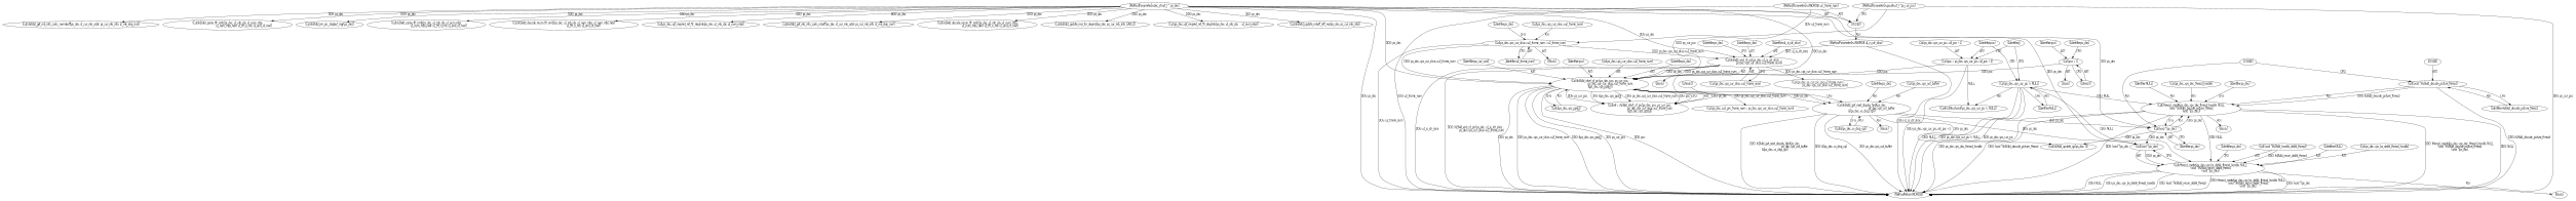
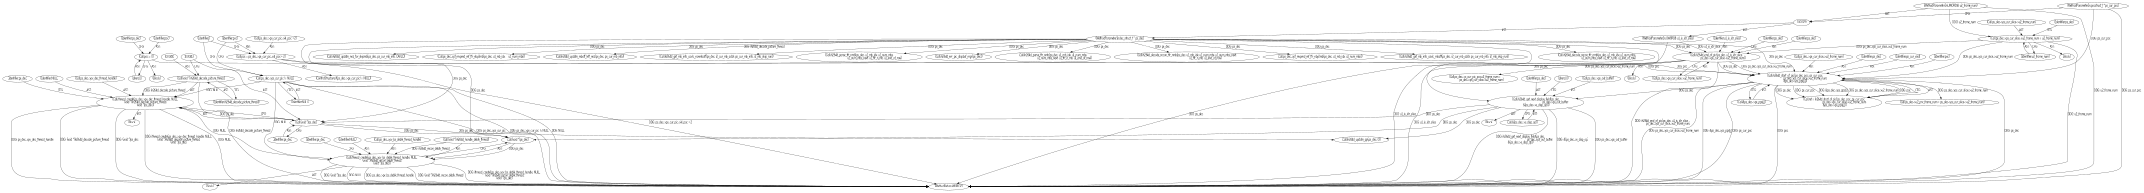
  digraph {
    fontname="Comic Neue"
    node [fontname="Comic Neue"]
    edge [fontname="Comic Neue"]
    n1 [label="(Call,ithread_create(ps_dec->pv_dec_thread_handle, NULL,\n (void *)ih264d_decode_picture_thread,\n (void *)ps_dec))"]
    n2 [label="(Call,(void *)ps_dec)"]
    n3 [label="(Call,ithread_create(ps_dec->pv_bs_deblk_thread_handle, NULL,\n (void *)ih264d_recon_deblk_thread,\n (void *)ps_dec))"]
    n4 [label="(Block,)"]
    n5 [label="(MethodReturn,WORD32)"]
    n6 [label="(Identifier,ps_dec)"]
    n7 [label="(Call,ih264d_update_qp(ps_dec, 0))"]
    n8 [label="(Call,(void *)ps_dec)"]
    n9 [label="(Block,)"]
    n10 [label="(Call,ps_dec->ps_cur_pic != NULL)"]
    n11 [label="(Identifier,NULL)"]
    n12 [label="(ControlStructure,if(ps_dec->ps_cur_pic != NULL))"]
    n13 [label="(Call,(void *)ih264d_decode_picture_thread)"]
    n14 [label="(Identifier,ih264d_decode_picture_thread)"]
    n15 [label="(Call,ih264d_get_next_display_field(ps_dec,\n                                              ps_dec->ps_out_buffer,\n &(ps_dec->s_disp_op)))"]
    n16 [label="(Call,&(ps_dec->s_disp_op))"]
    n17 [label="(Block,)"]
    n18 [label="(Call,ih264d_start_of_pic(ps_dec, poc, ps_cur_poc,\n                        ps_dec->ps_cur_slice->u2_frame_num,\n &ps_dec->ps_pps[j]))"]
    n19 [label="(Call,&ps_dec->ps_pps[j])"]
    n20 [label="(Call,ret = ih264d_start_of_pic(ps_dec, poc, ps_cur_poc,\n                        ps_dec->ps_cur_slice->u2_frame_num,\n &ps_dec->ps_pps[j]))"]
    n21 [label="(Call,ps_dec->u2_prv_frame_num = ps_dec->ps_cur_slice->u2_frame_num)"]
    n22 [label="(Call,ih264d_end_of_pic(ps_dec, u1_is_idr_slice,\n                ps_dec->ps_cur_slice->u2_frame_num))"]
    n23 [label="(Block,)"]
    n24 [label="(Call,ps_dec->ps_cur_slice->u2_frame_num)"]
    n25 [label="(Call,ps_dec->s_cur_pic_poc.u2_frame_num =\n                ps_dec->ps_cur_slice->u2_frame_num)"]
    n26 [label="(MethodParameterIn,dec_struct_t * ps_dec)"]
    n27 [label="(Call,ih264d_get_mb_info_cavlc_nonmbaff(ps_dec, i2_cur_mb_addr, ps_cur_mb_info, i2_mb_skip_run))"]
    n28 [label="(Call,ih264d_parse_tfr_nmb(ps_dec, u1_mb_idx, u1_num_mbs,\n                                     u1_num_mbs_next, u1_tfr_n_mb, u1_end_of_row))"]
    n29 [label="(Call,ih264d_err_pic_dispbuf_mgr(ps_dec))"]
    n30 [label="(Call,ih264d_parse_tfr_nmb(ps_dec, u1_mb_idx, u1_num_mbs,\n                            u1_num_mbs_next, u1_tfr_n_mb, u1_end_of_row))"]
    n31 [label="(Call,ih264d_decode_recon_tfr_nmb(ps_dec, u1_mb_idx, u1_num_mbs, u1_num_mbs_next,\n                                             u1_tfr_n_mb, u1_end_of_row))"]
    n32 [label="(Call,ps_dec->pf_mvpred_ref_tfr_nby2mb(ps_dec, u1_mb_idx, u1_num_mbs))"]
    n33 [label="(Call,ih264d_get_mb_info_cavlc_mbaff(ps_dec, i2_cur_mb_addr, ps_cur_mb_info, i2_mb_skip_run))"]
    n34 [label="(Call,ih264d_decode_recon_tfr_nmb(ps_dec, u1_mb_idx, u1_num_mbs,\n                             u1_num_mbs_next, u1_tfr_n_mb, u1_end_of_row))"]
    n35 [label="(Call,ih264d_update_nnz_for_skipmb(ps_dec, ps_cur_mb_info, CAVLC))"]
    n36 [label="(Call,ps_dec->pf_mvpred_ref_tfr_nby2mb(ps_dec, u1_mb_idx,    u1_num_mbs))"]
    n37 [label="(Call,ih264d_update_mbaff_left_nnz(ps_dec, ps_cur_mb_info))"]
    1000129
    n39 [label="(MethodParameterIn,UWORD8 u1_is_idr_slice)"]
    n40 [label="(Call,ps_dec->ps_cur_slice->u2_frame_num = u2_frame_num)"]
    n41 [label="(Identifier,u2_frame_num)"]
    n42 [label="(Block,)"]
    n43 [label="(MethodParameterIn,UWORD16 u2_frame_num)"]
    n44 [label="(Call,poc = 0)"]
    n45 [label="(Literal,0)"]
    n46 [label="(Block,)"]
    n47 [label="(Call,poc = ps_dec->ps_cur_pic->i4_poc + 2)"]
    n48 [label="(Call,ps_dec->ps_cur_pic->i4_poc + 2)"]
    n49 [label="(MethodParameterIn,pocstruct_t *ps_cur_poc)"]
    n50 [label="(Identifier,poc)"]
    n51 [label="(Identifier,ps_dec)"]
    n52 [label="(Identifier,ps_dec)"]
    n53 [label="(Identifier,ps_dec)"]
    n54 [label="(Identifier,ps_dec)"]
    n55 [label="(Call,ps_dec->ps_cur_slice->u2_frame_num)"]
    n56 [label="(Identifier,NULL)"]
    n57 [label="(Call,(void *)ih264d_handle_deblk_thread)"]
    n58 [label="(Identifier,ps_dec)"]
    n59 [label="(Identifier,ps_dec)"]
    n60 [label="(Identifier,NULL)"]
    n61 [label="(Call,ps_dec->pv_dec_thread_handle)"]
    n62 [label="(Call,ps_dec->pv_bs_deblk_thread_handle)"]
    n63 [label="(Call,ps_dec->ps_out_buffer)"]
    n64 [label="(Identifier,ps_cur_void)"]
    n65 [label="(Identifier,u1_is_idr_slice)"]
    n66 [label="(Literal,0)"]
    n67 [label="(Identifier,ps_dec)"]
    n68 [label="(Identifier,j)"]
    n69 [label="(Identifier,poc)"]
    n70 [label="(Identifier,poc)"]
    n71 [label="(Identifier,ps_dec)"]
    n72 [label="(Call,ps_dec->ps_cur_slice->u2_frame_num)"]
    1000410
    1000413
    n1 -> n2 [label="CFG: "]
    n1 -> n3 [label="DDG: NULL"]
    n1 -> n4 [label="AST: "]
    n1 -> n5 [label="DDG: ps_dec->pv_dec_thread_handle"]
    n1 -> n5 [label="DDG: (void *)ih264d_decode_picture_thread"]
    n1 -> n5 [label="DDG: (void *)ps_dec"]
    n1 -> n5 [label="DDG: ithread_create(ps_dec->pv_dec_thread_handle, NULL,\n (void *)ih264d_decode_picture_thread,\n (void *)ps_dec)"]
    n1 -> n5 [label="DDG: NULL"]
    n2 -> n1 [label="AST: "]
    n2 -> n1 [label="DDG: ps_dec"]
    n2 -> n6 [label="CFG: "]
    n2 -> n7 [label="DDG: ps_dec"]
    n2 -> n8 [label="DDG: ps_dec"]
    n3 -> n5 [label="DDG: NULL"]
    n3 -> n5 [label="DDG: ps_dec->pv_bs_deblk_thread_handle"]
    n3 -> n5 [label="DDG: (void *)ih264d_recon_deblk_thread"]
    n3 -> n5 [label="DDG: ithread_create(ps_dec->pv_bs_deblk_thread_handle, NULL,\n (void *)ih264d_recon_deblk_thread,\n (void *)ps_dec)"]
    n3 -> n5 [label="DDG: (void *)ps_dec"]
    n3 -> n8 [label="CFG: "]
    n3 -> n9 [label="AST: "]
    n6 -> n2 [label="AST: "]
    n8 -> n3 [label="AST: "]
    n8 -> n3 [label="DDG: ps_dec"]
    n10 -> n1 [label="DDG: NULL"]
    n10 -> n3 [label="DDG: NULL"]
    n10 -> n5 [label="DDG: NULL"]
    n10 -> n5 [label="DDG: ps_dec->ps_cur_pic != NULL"]
    n10 -> n5 [label="DDG: ps_dec->ps_cur_pic"]
    n10 -> n11 [label="CFG: "]
-   n10 -> n12 [label="AST: "]
    n11 -> n10 [label="AST: "]
    n13 -> n1 [label="AST: "]
    n13 -> n1 [label="DDG: ih264d_decode_picture_thread"]
    n13 -> n5 [label="DDG: ih264d_decode_picture_thread"]
    n13 -> n14 [label="CFG: "]
    n14 -> n13 [label="AST: "]
    n15 -> n2 [label="DDG: ps_dec"]
    n15 -> n5 [label="DDG: ih264d_get_next_display_field(ps_dec,\n                                              ps_dec->ps_out_buffer,\n &(ps_dec->s_disp_op))"]
    n15 -> n5 [label="DDG: &(ps_dec->s_disp_op)"]
    n15 -> n5 [label="DDG: ps_dec->ps_out_buffer"]
    n15 -> n7 [label="DDG: ps_dec"]
    n15 -> n8 [label="DDG: ps_dec"]
    n15 -> n16 [label="CFG: "]
    n15 -> n17 [label="AST: "]
    n16 -> n15 [label="AST: "]
    n18 -> n5 [label="DDG: ps_dec"]
    n18 -> n5 [label="DDG: ps_dec->ps_cur_slice->u2_frame_num"]
    n18 -> n5 [label="DDG: &ps_dec->ps_pps[j]"]
    n18 -> n5 [label="DDG: ps_cur_poc"]
    n18 -> n5 [label="DDG: poc"]
    n18 -> n15 [label="DDG: ps_dec"]
    n18 -> n19 [label="CFG: "]
    n18 -> n20 [label="AST: "]
    n18 -> n20 [label="DDG: ps_dec"]
    n18 -> n20 [label="DDG: ps_cur_poc"]
    n18 -> n20 [label="DDG: &ps_dec->ps_pps[j]"]
    n18 -> n20 [label="DDG: ps_dec->ps_cur_slice->u2_frame_num"]
    n18 -> n20 [label="DDG: poc"]
    n18 -> n21 [label="DDG: ps_dec->ps_cur_slice->u2_frame_num"]
    n19 -> n18 [label="AST: "]
    n20 -> n18 [label="CFG: "]
    n22 -> n5 [label="DDG: ih264d_end_of_pic(ps_dec, u1_is_idr_slice,\n                ps_dec->ps_cur_slice->u2_frame_num)"]
    n22 -> n5 [label="DDG: u1_is_idr_slice"]
    n22 -> n18 [label="DDG: ps_dec"]
    n22 -> n18 [label="DDG: ps_dec->ps_cur_slice->u2_frame_num"]
    n22 -> n23 [label="AST: "]
    n22 -> n24 [label="CFG: "]
    n22 -> n25 [label="DDG: ps_dec->ps_cur_slice->u2_frame_num"]
    n24 -> n22 [label="AST: "]
    n26 -> n2 [label="DDG: ps_dec"]
    n26 -> n5 [label="DDG: ps_dec"]
    n26 -> n8 [label="DDG: ps_dec"]
    n26 -> n15 [label="DDG: ps_dec"]
    n26 -> n18 [label="DDG: ps_dec"]
    n26 -> n22 [label="DDG: ps_dec"]
    n26 -> n27 [label="DDG: ps_dec"]
    n26 -> n28 [label="DDG: ps_dec"]
    n26 -> n29 [label="DDG: ps_dec"]
    n26 -> n30 [label="DDG: ps_dec"]
    n26 -> n31 [label="DDG: ps_dec"]
    n26 -> n32 [label="DDG: ps_dec"]
    n26 -> n33 [label="DDG: ps_dec"]
    n26 -> n34 [label="DDG: ps_dec"]
    n26 -> n35 [label="DDG: ps_dec"]
    n26 -> n36 [label="DDG: ps_dec"]
-   n26 -> n37 [label="DDG: ps_dec"]
-   n26 -> 1000129 [label="AST: "]
+   n26 -> n37 [label="DDG: ih264d_decode_picture_thread"]
+   1000129 -> n26 [label="AST: "]
    1000129 -> n39 [label="AST: "]
    n39 -> n5 [label="DDG: u1_is_idr_slice"]
    n39 -> n22 [label="DDG: u1_is_idr_slice"]
    n40 -> n5 [label="DDG: u2_frame_num"]
    n40 -> n18 [label="DDG: ps_dec->ps_cur_slice->u2_frame_num"]
    n40 -> n22 [label="DDG: ps_dec->ps_cur_slice->u2_frame_num"]
    n40 -> n41 [label="CFG: "]
    n40 -> n42 [label="AST: "]
    n41 -> n40 [label="AST: "]
    n43 -> n5 [label="DDG: u2_frame_num"]
    n43 -> 1000129 [label="AST: "]
    n43 -> n40 [label="DDG: u2_frame_num"]
    n44 -> n18 [label="DDG: poc"]
    n44 -> n45 [label="CFG: "]
    n44 -> n46 [label="AST: "]
    n45 -> n44 [label="AST: "]
    n47 -> n5 [label="DDG: ps_dec->ps_cur_pic->i4_poc + 2"]
-   n47 -> n12 [label="NULL: "]
+   n47 -> n12 [label="AST: "]
    n47 -> n18 [label="DDG: poc"]
    n48 -> n47 [label="AST: "]
    n49 -> n5 [label="DDG: ps_cur_poc"]
    n49 -> n18 [label="DDG: ps_cur_poc"]
    n49 -> 1000129 [label="CFG: "]
    n50 -> n44 [label="AST: "]
    n51 -> n44 [label="CFG: "]
    n52 -> n15 [label="AST: "]
    n53 -> n3 [label="CFG: "]
    n54 -> n40 [label="CFG: "]
    n55 -> n18 [label="AST: "]
    n56 -> n1 [label="AST: "]
    n57 -> n3 [label="AST: "]
    n57 -> n3 [label="DDG: ih264d_recon_deblk_thread"]
    n58 -> n18 [label="AST: "]
    n59 -> n22 [label="AST: "]
    n60 -> n3 [label="AST: "]
    n61 -> n1 [label="AST: "]
    n62 -> n3 [label="AST: "]
    n63 -> n15 [label="AST: "]
    n64 -> n18 [label="AST: "]
    n65 -> n22 [label="AST: "]
    n66 -> n15 [label="CFG: "]
    n67 -> n22 [label="CFG: "]
    n68 -> n10 [label="CFG: "]
    n68 -> n47 [label="CFG: "]
    n69 -> n10 [label="CFG: "]
    n69 -> n47 [label="AST: "]
    n70 -> n18 [label="AST: "]
    n71 -> n1 [label="CFG: "]
    n72 -> n40 [label="AST: "]
    1000410 -> n13 [label="AST: "]
    1000413 -> n2 [label="AST: "]
    1000413 -> n13 [label="CFG: "]
  }
